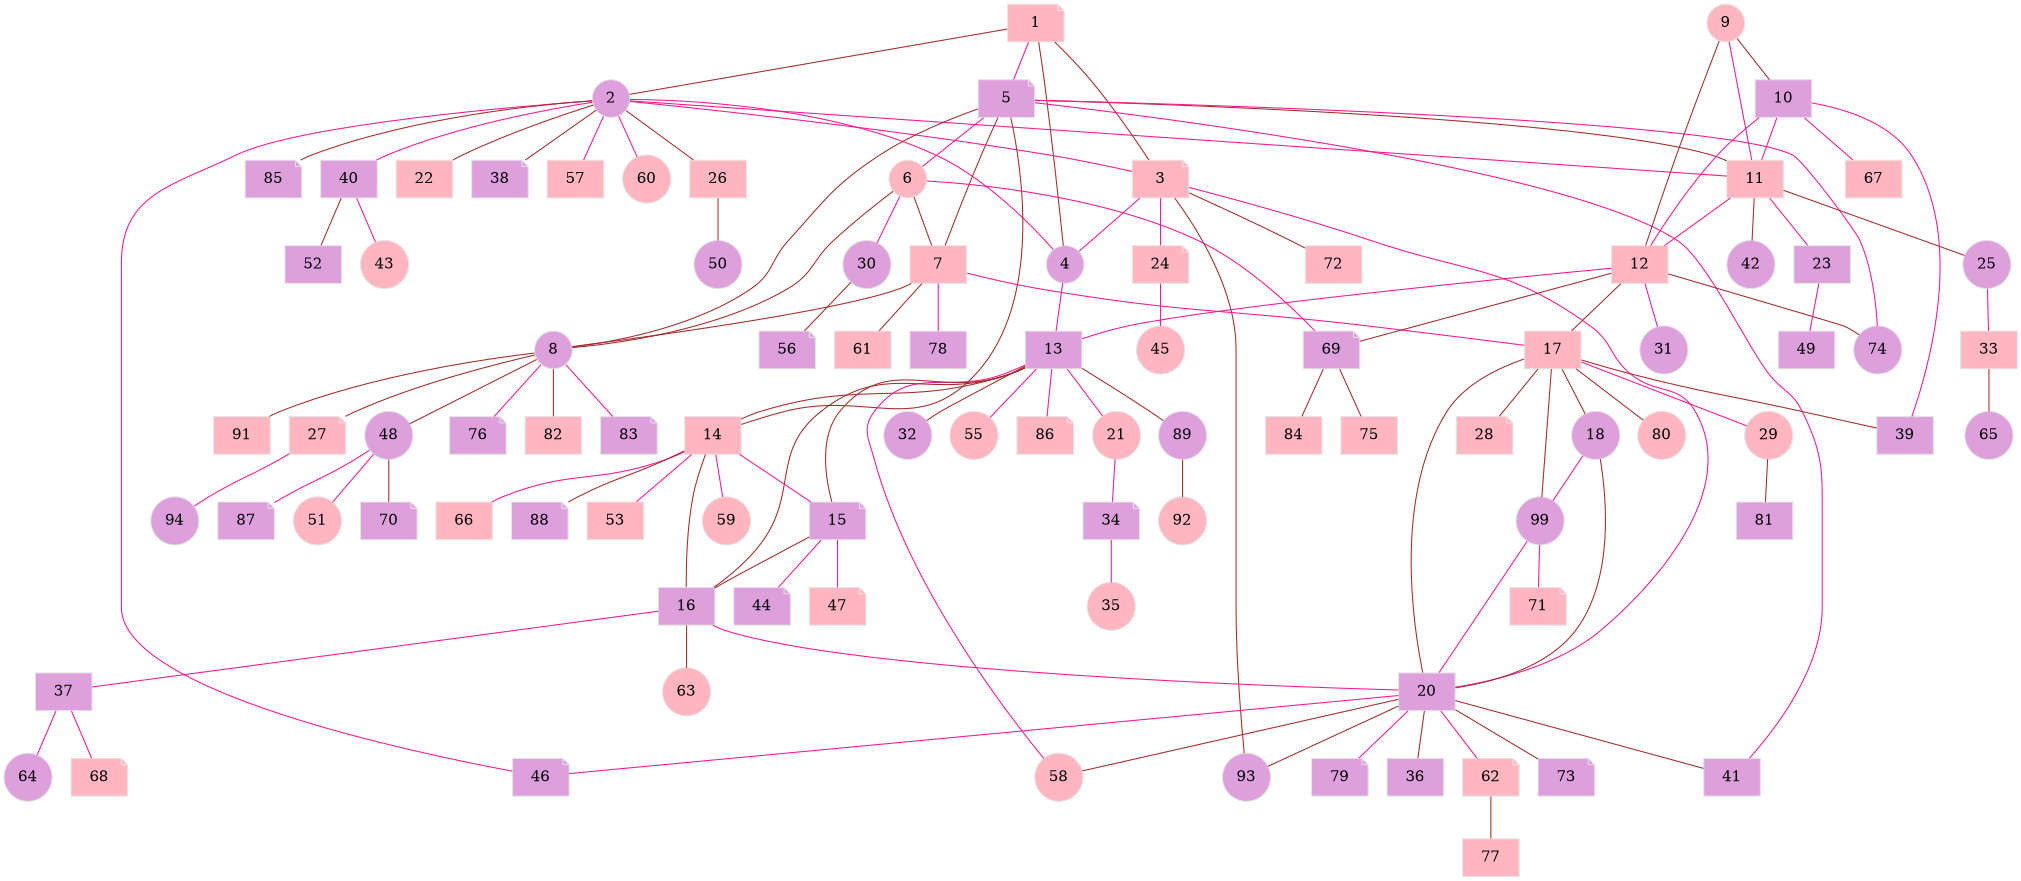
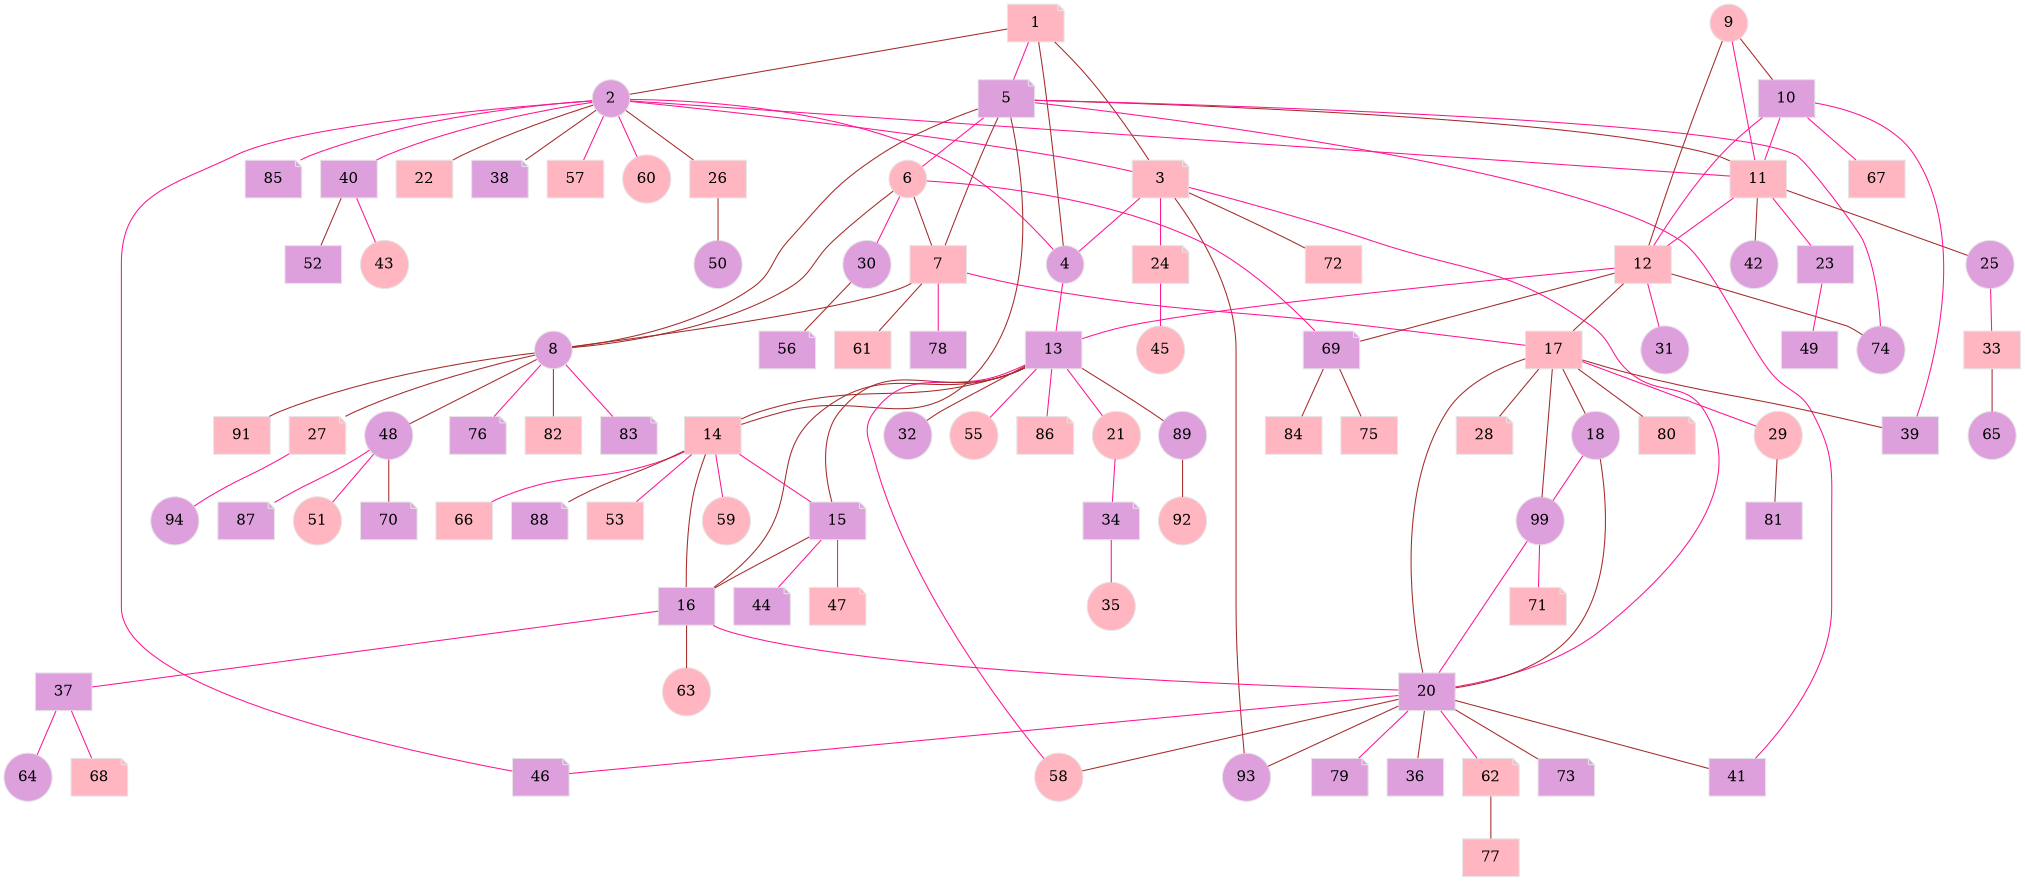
  graph {
    node [color=gray90 fillcolor=plum shape=circle style=filled]
    edge [color=deeppink]
    1 [fillcolor=lightpink shape=note]
    2
    3 [fillcolor=lightpink shape=note]
    4
    5 [shape=note]
    11 [fillcolor=lightpink shape=box]
    22 [fillcolor=lightpink shape=box]
    26 [fillcolor=lightpink shape=box]
    38 [shape=note]
    40 [shape=box]
    46 [shape=note]
    57 [fillcolor=lightpink shape=box]
    60 [fillcolor=lightpink]
    85 [shape=note]
    20 [shape=box]
    24 [fillcolor=lightpink shape=note]
    72 [fillcolor=lightpink shape=box]
    93
    13 [shape=box]
    6 [fillcolor=lightpink]
    7 [fillcolor=lightpink shape=box]
    8
    14 [fillcolor=lightpink shape=box]
    41 [shape=box]
    74
    12 [fillcolor=lightpink shape=box]
    23 [shape=box]
    25
    42
    50
    43 [fillcolor=lightpink]
    52 [shape=box]
    58 [fillcolor=lightpink]
    36 [shape=box]
    62 [fillcolor=lightpink shape=note]
    73 [shape=note]
    79 [shape=note]
    45 [fillcolor=lightpink]
    15 [shape=note]
    16 [shape=box]
    21 [fillcolor=lightpink]
    32
    55 [fillcolor=lightpink]
    86 [fillcolor=lightpink shape=note]
    89
    30
    69 [shape=note]
    17 [fillcolor=lightpink shape=box]
    61 [fillcolor=lightpink shape=box]
    78 [shape=box]
    27 [fillcolor=lightpink shape=note]
    48
    76 [shape=note]
    82 [fillcolor=lightpink shape=box]
    83 [shape=note]
    91 [fillcolor=lightpink shape=box]
    53 [fillcolor=lightpink shape=box]
    59 [fillcolor=lightpink]
    66 [fillcolor=lightpink shape=box]
    88 [shape=note]
    56 [shape=note]
    75 [fillcolor=lightpink shape=box]
    84 [fillcolor=lightpink shape=box]
    39 [shape=box]
    18
    n66 [label=99]
    28 [fillcolor=lightpink shape=note]
    29 [fillcolor=lightpink]
-   80 [fillcolor=lightpink]
+   80 [fillcolor=lightpink shape=note]
    n70 [label=94]
    51 [fillcolor=lightpink]
    70 [shape=note]
    87 [shape=note]
    9 [fillcolor=lightpink]
    10 [shape=box]
    67 [fillcolor=lightpink shape=box]
    31
    49 [shape=box]
    33 [fillcolor=lightpink shape=box]
    44 [shape=note]
    47 [fillcolor=lightpink shape=note]
    37 [shape=box]
    63 [fillcolor=lightpink]
    34 [shape=note]
    92 [fillcolor=lightpink]
    64
    68 [fillcolor=lightpink shape=note]
    71 [fillcolor=lightpink shape=note]
    81 [shape=box]
    77 [fillcolor=lightpink shape=box]
    35 [fillcolor=lightpink]
    65
    1 -- 2 [color=brown]
    1 -- 3 [color=brown]
    1 -- 4 [color=brown]
    1 -- 5
    2 -- 3
    2 -- 4
    2 -- 11
    2 -- 22 [color=brown]
    2 -- 26 [color=brown]
    2 -- 38 [color=brown]
    2 -- 40
    2 -- 46
    2 -- 57
    2 -- 60
-   2 -- 85 [color=brown]
+   2 -- 85
    3 -- 4
    3 -- 20
    3 -- 24
    3 -- 72 [color=brown]
    3 -- 93 [color=brown]
    4 -- 13
    5 -- 11 [color=brown]
    5 -- 6
    5 -- 7 [color=brown]
    5 -- 8 [color=brown]
    5 -- 14 [color=brown]
    5 -- 41
    5 -- 74
    11 -- 12
    11 -- 23
    11 -- 25 [color=brown]
    11 -- 42 [color=brown]
    26 -- 50 [color=brown]
    40 -- 43
    40 -- 52 [color=brown]
    20 -- 46
    20 -- 93 [color=brown]
    20 -- 41 [color=brown]
    20 -- 58 [color=brown]
    20 -- 36 [color=brown]
    20 -- 62
    20 -- 73 [color=brown]
    20 -- 79
    24 -- 45
    13 -- 14 [color=brown]
    13 -- 58
    13 -- 15 [color=brown]
    13 -- 16 [color=brown]
    13 -- 21
    13 -- 32 [color=brown]
    13 -- 55
    13 -- 86
    13 -- 89 [color=brown]
    6 -- 7 [color=brown]
    6 -- 8 [color=brown]
    6 -- 30
    6 -- 69
    7 -- 8 [color=brown]
    7 -- 17
    7 -- 61 [color=brown]
    7 -- 78
    8 -- 27 [color=brown]
    8 -- 48 [color=brown]
    8 -- 76
    8 -- 82 [color=brown]
    8 -- 83
    8 -- 91 [color=brown]
    14 -- 15
    14 -- 16 [color=brown]
    14 -- 53
    14 -- 59
    14 -- 66
    14 -- 88 [color=brown]
    12 -- 13
    12 -- 74 [color=brown]
    12 -- 69 [color=brown]
    12 -- 17 [color=brown]
    12 -- 31
    23 -- 49
    25 -- 33
    62 -- 77 [color=brown]
    15 -- 16 [color=brown]
    15 -- 44
    15 -- 47
    16 -- 20
    16 -- 37
    16 -- 63 [color=brown]
    21 -- 34
    89 -- 92 [color=brown]
    30 -- 56 [color=brown]
    69 -- 75 [color=brown]
    69 -- 84 [color=brown]
    17 -- 20 [color=brown]
    17 -- 39 [color=brown]
    17 -- 18 [color=brown]
    17 -- n66 [color=brown]
    17 -- 28 [color=brown]
    17 -- 29
    17 -- 80 [color=brown]
    27 -- n70
    48 -- 51
    48 -- 70 [color=brown]
    48 -- 87
    18 -- 20 [color=brown]
    18 -- n66
    n66 -- 20
    n66 -- 71
    29 -- 81 [color=brown]
    9 -- 11
    9 -- 12 [color=brown]
    9 -- 10 [color=brown]
    10 -- 11
    10 -- 12
    10 -- 39
    10 -- 67
    33 -- 65 [color=brown]
    37 -- 64
    37 -- 68
    34 -- 35
  }
